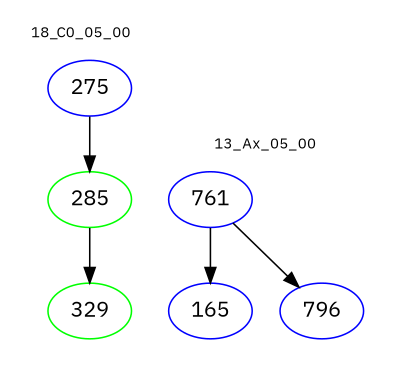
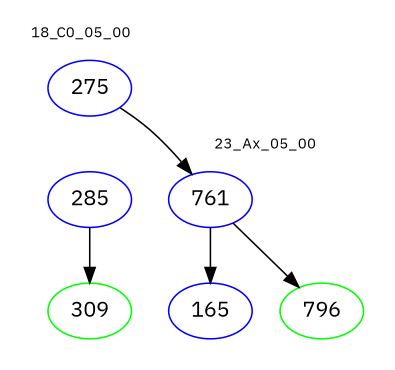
  digraph {
    fontname="IBM Plex Sans"
    node [color=blue fontname="IBM Plex Sans"]
    edge [color=black fontname="IBM Plex Sans"]
    n1 [label=761]
    n2 [label=165]
-   n3 [label=796]
+   n3 [color=green label=796]
    n4 [label=275]
-   n5 [color=green label=285]
-   n6 [color=green label=329]
+   n5 [label=285]
+   n6 [color=green label=309]
    subgraph cluster_1 {
      color=white
      fontsize=10
-     label="13_Ax_05_00"
+     label="23_Ax_05_00"
      n1
      n2
      n3
    }
    subgraph cluster_2 {
      color=white
      fontsize=10
      label="18_C0_05_00"
      n4
      n5
      n6
    }
    n1 -> n2
    n1 -> n3
-   n4 -> n5
+   n4 -> n1
    n5 -> n6
  }
